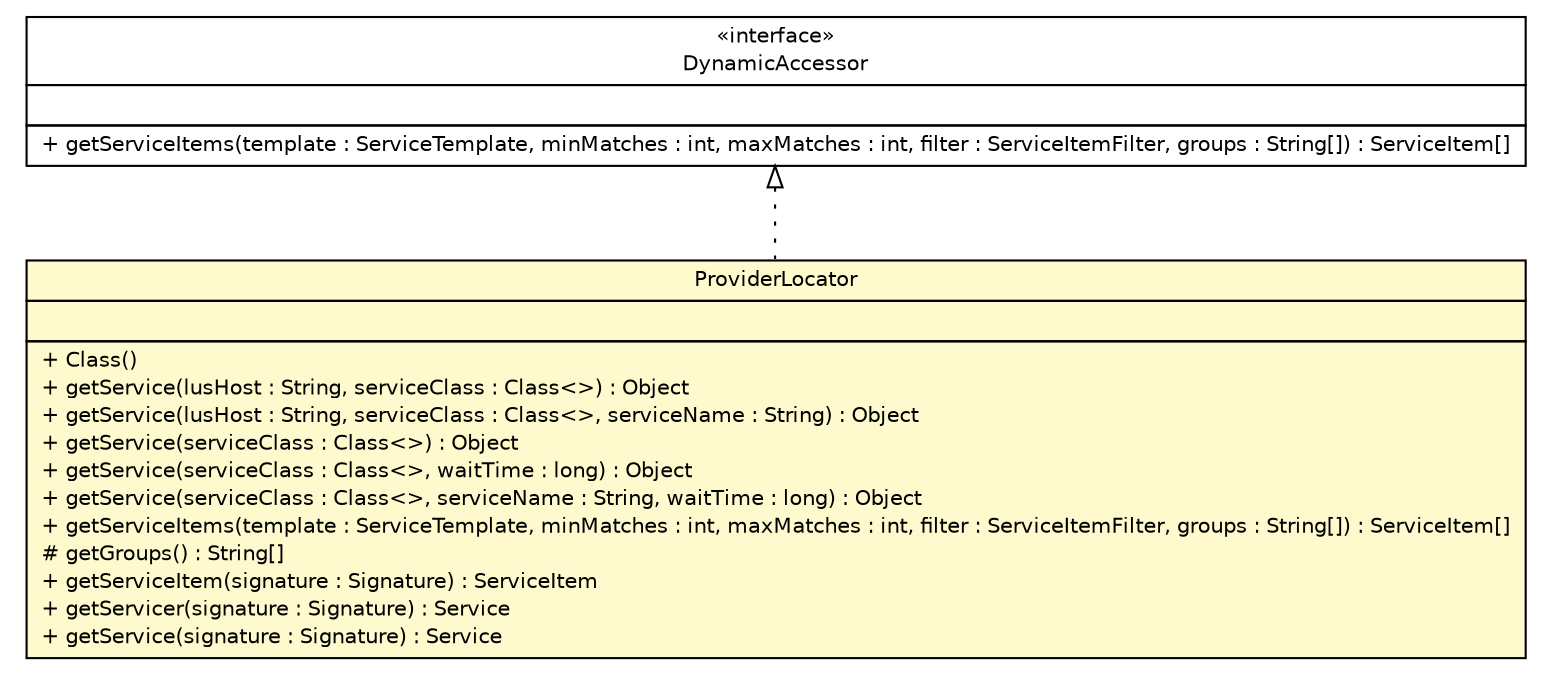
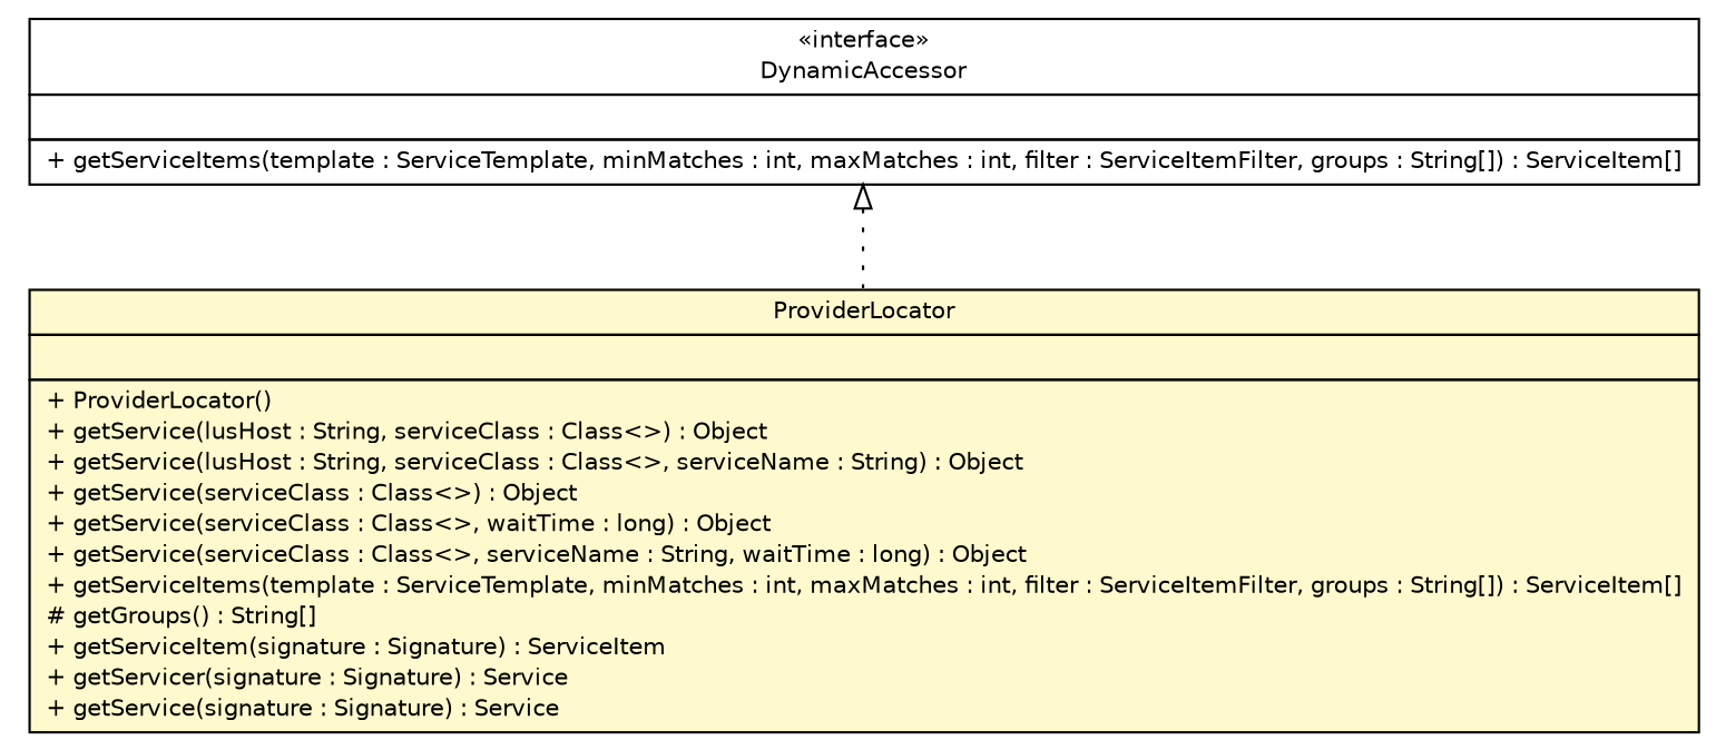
  digraph {
    nodesep=0.25
    ranksep=0.5
    node [fontcolor=black fontname=Helvetica fontsize=10.0 shape=plaintext]
-   n1 [label=<<table title="sorcer.util.ProviderLocator" border="0" cellborder="1" cellspacing="0" cellpadding="2" port="p" bgcolor="lemonChiffon" href="./ProviderLocator.html"> 		<tr><td><table border="0" cellspacing="0" cellpadding="1"> <tr><td align="center" balign="center"> ProviderLocator </td></tr> 		</table></td></tr> 		<tr><td><table border="0" cellspacing="0" cellpadding="1"> <tr><td align="left" balign="left">  </td></tr> 		</table></td></tr> 		<tr><td><table border="0" cellspacing="0" cellpadding="1"> <tr><td align="left" balign="left"> + Class() </td></tr> <tr><td align="left" balign="left"> + getService(lusHost : String, serviceClass : Class&lt;&gt;) : Object </td></tr> <tr><td align="left" balign="left"> + getService(lusHost : String, serviceClass : Class&lt;&gt;, serviceName : String) : Object </td></tr> <tr><td align="left" balign="left"> + getService(serviceClass : Class&lt;&gt;) : Object </td></tr> <tr><td align="left" balign="left"> + getService(serviceClass : Class&lt;&gt;, waitTime : long) : Object </td></tr> <tr><td align="left" balign="left"> + getService(serviceClass : Class&lt;&gt;, serviceName : String, waitTime : long) : Object </td></tr> <tr><td align="left" balign="left"> + getServiceItems(template : ServiceTemplate, minMatches : int, maxMatches : int, filter : ServiceItemFilter, groups : String[]) : ServiceItem[] </td></tr> <tr><td align="left" balign="left"> # getGroups() : String[] </td></tr> <tr><td align="left" balign="left"> + getServiceItem(signature : Signature) : ServiceItem </td></tr> <tr><td align="left" balign="left"> + getServicer(signature : Signature) : Service </td></tr> <tr><td align="left" balign="left"> + getService(signature : Signature) : Service </td></tr> 		</table></td></tr> 		</table>>]
+   n1 [label=<<table title="sorcer.util.ProviderLocator" border="0" cellborder="1" cellspacing="0" cellpadding="2" port="p" bgcolor="lemonChiffon" href="./ProviderLocator.html"> 		<tr><td><table border="0" cellspacing="0" cellpadding="1"> <tr><td align="center" balign="center"> ProviderLocator </td></tr> 		</table></td></tr> 		<tr><td><table border="0" cellspacing="0" cellpadding="1"> <tr><td align="left" balign="left">  </td></tr> 		</table></td></tr> 		<tr><td><table border="0" cellspacing="0" cellpadding="1"> <tr><td align="left" balign="left"> + ProviderLocator() </td></tr> <tr><td align="left" balign="left"> + getService(lusHost : String, serviceClass : Class&lt;&gt;) : Object </td></tr> <tr><td align="left" balign="left"> + getService(lusHost : String, serviceClass : Class&lt;&gt;, serviceName : String) : Object </td></tr> <tr><td align="left" balign="left"> + getService(serviceClass : Class&lt;&gt;) : Object </td></tr> <tr><td align="left" balign="left"> + getService(serviceClass : Class&lt;&gt;, waitTime : long) : Object </td></tr> <tr><td align="left" balign="left"> + getService(serviceClass : Class&lt;&gt;, serviceName : String, waitTime : long) : Object </td></tr> <tr><td align="left" balign="left"> + getServiceItems(template : ServiceTemplate, minMatches : int, maxMatches : int, filter : ServiceItemFilter, groups : String[]) : ServiceItem[] </td></tr> <tr><td align="left" balign="left"> # getGroups() : String[] </td></tr> <tr><td align="left" balign="left"> + getServiceItem(signature : Signature) : ServiceItem </td></tr> <tr><td align="left" balign="left"> + getServicer(signature : Signature) : Service </td></tr> <tr><td align="left" balign="left"> + getService(signature : Signature) : Service </td></tr> 		</table></td></tr> 		</table>>]
    n2 [label=<<table title="sorcer.service.DynamicAccessor" border="0" cellborder="1" cellspacing="0" cellpadding="2" port="p" href="../service/DynamicAccessor.html"> 		<tr><td><table border="0" cellspacing="0" cellpadding="1"> <tr><td align="center" balign="center"> &#171;interface&#187; </td></tr> <tr><td align="center" balign="center"> DynamicAccessor </td></tr> 		</table></td></tr> 		<tr><td><table border="0" cellspacing="0" cellpadding="1"> <tr><td align="left" balign="left">  </td></tr> 		</table></td></tr> 		<tr><td><table border="0" cellspacing="0" cellpadding="1"> <tr><td align="left" balign="left"> + getServiceItems(template : ServiceTemplate, minMatches : int, maxMatches : int, filter : ServiceItemFilter, groups : String[]) : ServiceItem[] </td></tr> 		</table></td></tr> 		</table>>]
    n2 -> n1 [arrowtail=empty dir=back fontname=Helvetica fontsize=10 headport=p labelfontname=Helvetica labelfontsize=10 style=dotted tailport=p]
  }
